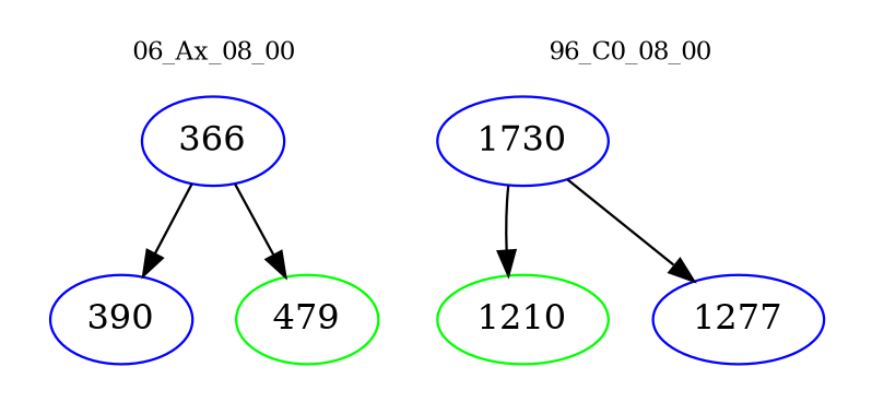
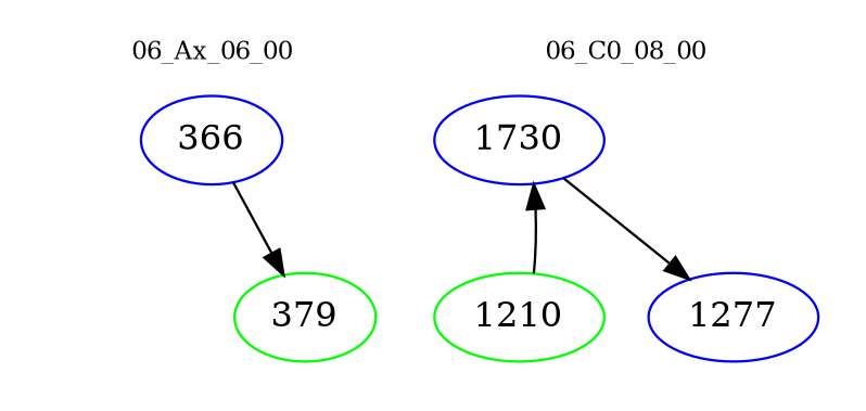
  digraph {
    node [color=blue]
    edge [color=black]
    n1 [label=366]
-   n2 [label=390]
-   n3 [color=green label=479]
+   n3 [color=green label=379]
    n4 [label=1730]
    n5 [color=green label=1210]
    n6 [label=1277]
    subgraph cluster_1 {
      color=white
      fontsize=10
-     label="06_Ax_08_00"
+     label="06_Ax_06_00"
      n1
-     n2
      n3
    }
    subgraph cluster_2 {
      color=white
      fontsize=10
-     label="96_C0_08_00"
+     label="06_C0_08_00"
      n4
      n5
      n6
    }
-   n1 -> n2
    n1 -> n3
-   n4 -> n5
+   n5 -> n4
    n4 -> n6
  }
